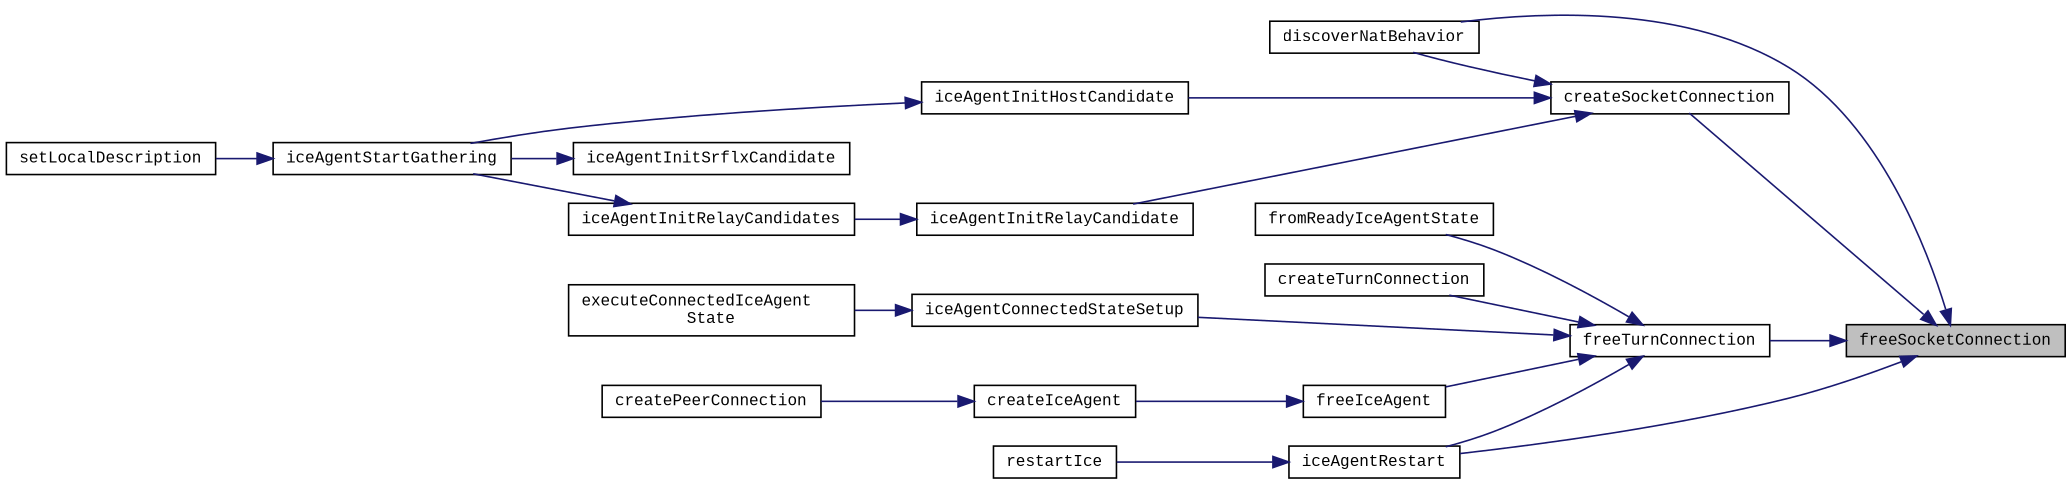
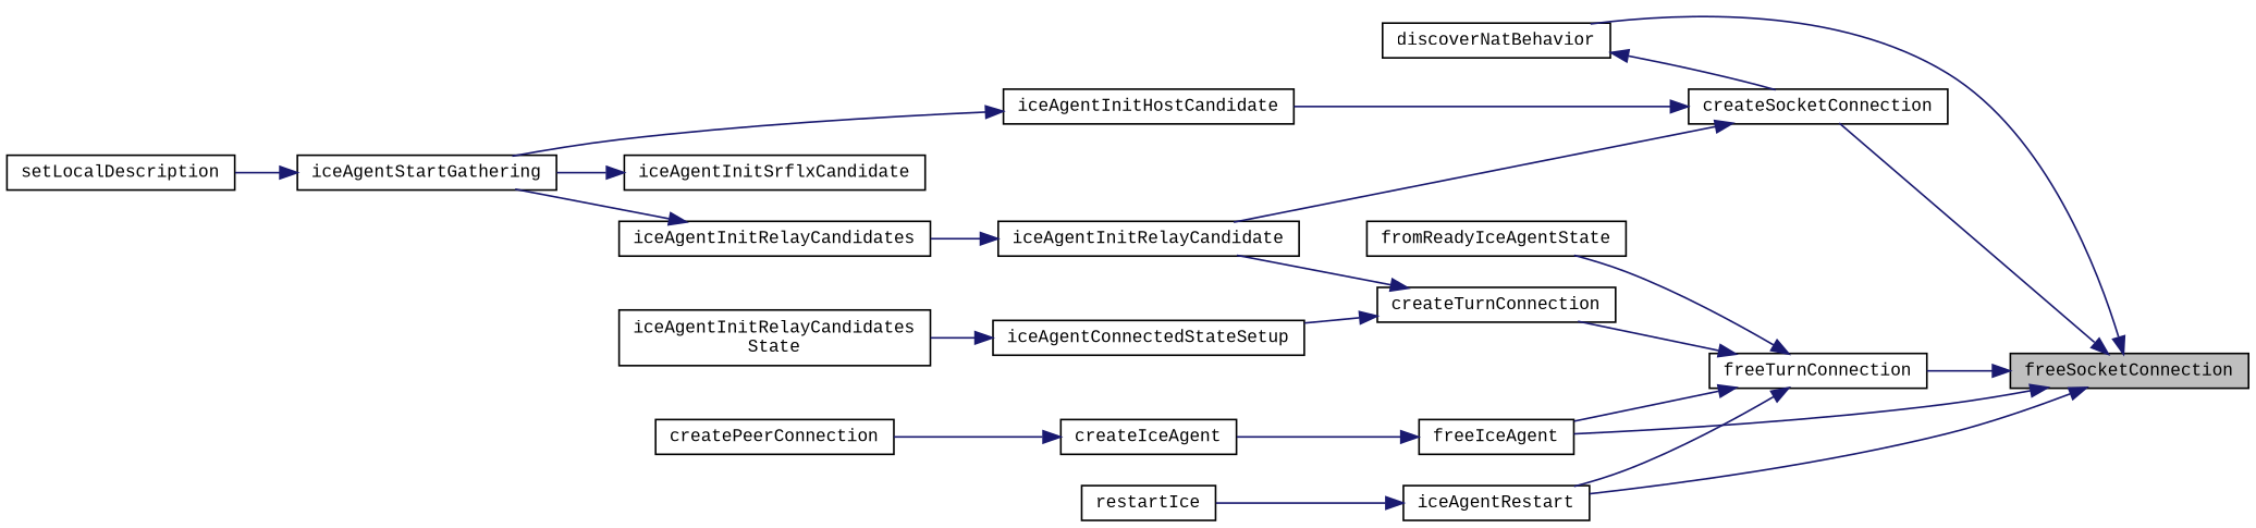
  digraph {
    fontname="Liberation Mono"
    rankdir=RL
    node [color=black fillcolor=white fontname="Liberation Mono" fontsize=10 shape=record style=filled]
    edge [color=midnightblue dir=back fontname="Liberation Mono" fontsize=10 labelfontname=Helvetica labelfontsize=10 style=solid]
    n1 [fillcolor=grey75 fontcolor=black height=0.2 label=freeSocketConnection width=0.4]
    n2 [height=0.2 label=createSocketConnection width=0.4]
    n3 [height=0.2 label=discoverNatBehavior width=0.4]
    n4 [height=0.2 label=freeIceAgent width=0.4]
    n5 [height=0.2 label=freeTurnConnection width=0.4]
    n6 [height=0.2 label=iceAgentRestart width=0.4]
    n7 [height=0.2 label=iceAgentInitHostCandidate width=0.4]
    n8 [height=0.2 label=iceAgentInitRelayCandidate width=0.4]
    n9 [height=0.2 label=createIceAgent width=0.4]
    n10 [height=0.2 label=iceAgentConnectedStateSetup width=0.4]
    n11 [height=0.2 label=createTurnConnection width=0.4]
    n12 [height=0.2 label=fromReadyIceAgentState width=0.4]
-   n13 [height=0.2 label="executeConnectedIceAgent\lState" width=0.4]
+   n13 [height=0.2 label="iceAgentInitRelayCandidates\lState" width=0.4]
    n14 [height=0.2 label=restartIce width=0.4]
    n15 [height=0.2 label=iceAgentStartGathering width=0.4]
    n16 [height=0.2 label=iceAgentInitRelayCandidates width=0.4]
    n17 [height=0.2 label=iceAgentInitSrflxCandidate width=0.4]
    n18 [height=0.2 label=setLocalDescription width=0.4]
    n19 [height=0.2 label=createPeerConnection width=0.4]
    n1 -> n2
    n1 -> n3
+   n1 -> n4
    n1 -> n5
    n1 -> n6
-   n2 -> n3
+   n3 -> n2
    n2 -> n7
    n2 -> n8
    n4 -> n9
    n5 -> n4
    n5 -> n6
-   n5 -> n10
+   n11 -> n10
    n5 -> n11
    n5 -> n12
    n6 -> n14
    n7 -> n15
    n8 -> n16
    n9 -> n19
    n10 -> n13
+   n11 -> n8
    n15 -> n18
    n16 -> n15
    n17 -> n15
  }
